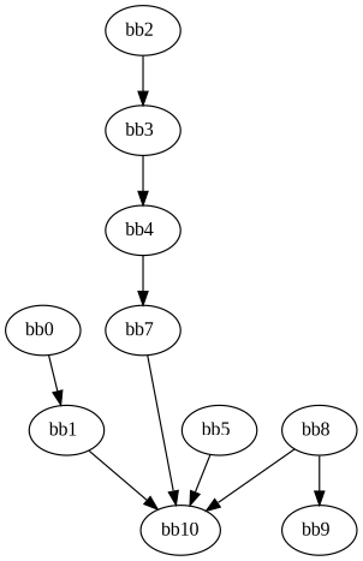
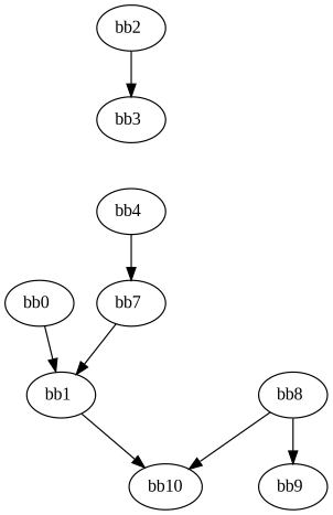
  digraph {
    fontname="Liberation Serif"
    node [fontname="Liberation Serif"]
    edge [fontname="Liberation Serif"]
    n1 [label="bb0\l"]
    n2 [label="bb1\l"]
    n3 [label="bb10\l"]
    n4 [label="bb2\l"]
    n5 [label="bb3\l"]
    n6 [label="bb4\l"]
    n7 [label="bb7\l"]
-   n8 [label="bb5\l"]
    n9 [label="bb8\l"]
    n10 [label="bb9\l"]
    n1 -> n2
    n2 -> n3
    n4 -> n5
-   n5 -> n6
    n6 -> n7
-   n7 -> n3
-   n8 -> n3
+   n7 -> n2
    n9 -> n3
    n9 -> n10
  }
